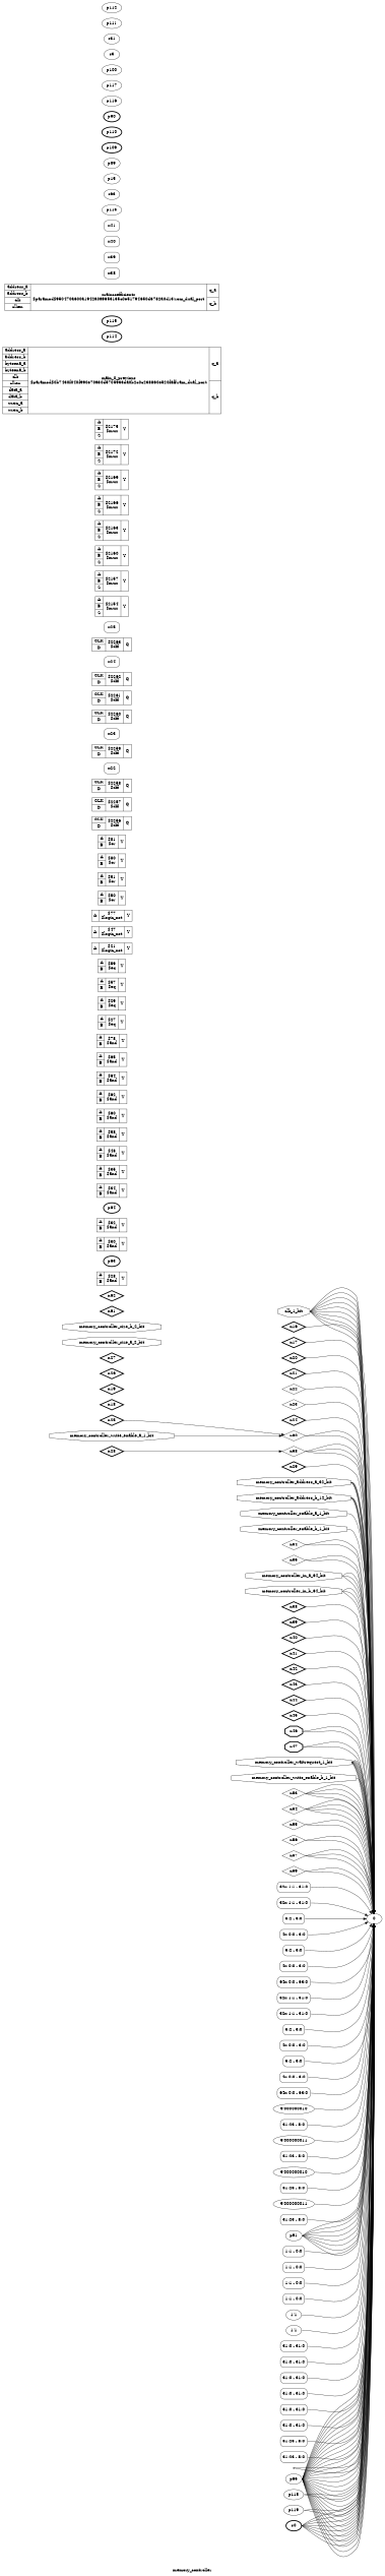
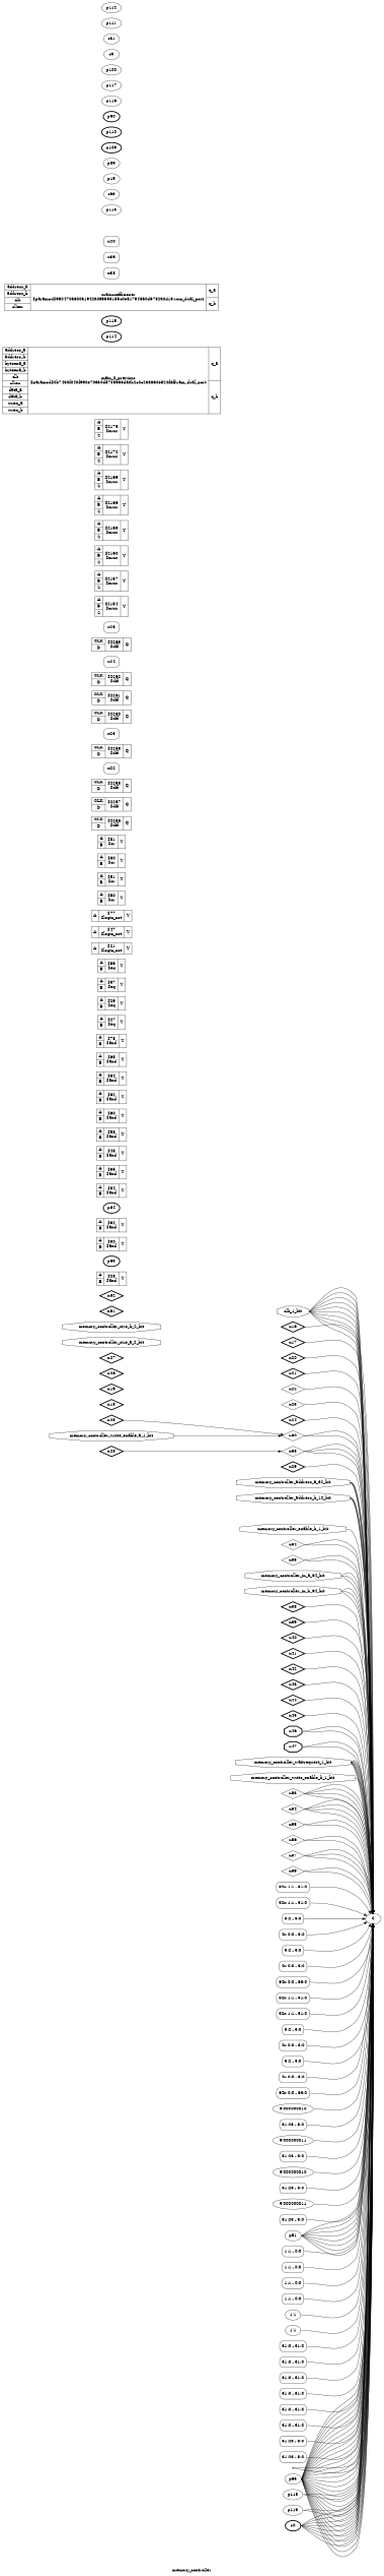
  digraph {
    fontname="DejaVu Serif"
    label=memory_controller
    rankdir=LR
    remincross=true
    node [fontname="DejaVu Serif" shape=record]
    edge [fontname="DejaVu Serif" tailport=e]
    n15 [color=black fontcolor=black label=clk_1_bit shape=octagon]
    0 [shape=""]
    n16 [color=black fontcolor=black shape=diamond style="setlinewidth(3)"]
    n17 [color=black fontcolor=black shape=diamond style="setlinewidth(3)"]
    n18 [color=black fontcolor=black shape=diamond style="setlinewidth(3)"]
    n19 [color=black fontcolor=black shape=diamond style="setlinewidth(3)"]
    n20 [color=black fontcolor=black shape=diamond style="setlinewidth(3)"]
    n21 [color=black fontcolor=black shape=diamond style="setlinewidth(3)"]
    n22 [color=black fontcolor=black shape=diamond]
    n23 [color=black fontcolor=black shape=diamond]
    n24 [color=black fontcolor=black shape=diamond style="setlinewidth(3)"]
    n25 [color=black fontcolor=black shape=diamond style="setlinewidth(3)"]
    n60 [color=black fontcolor=black shape=diamond]
    n26 [color=black fontcolor=black shape=diamond style="setlinewidth(3)"]
    n27 [color=black fontcolor=black shape=diamond style="setlinewidth(3)"]
    n28 [color=black fontcolor=black shape=diamond style="setlinewidth(3)"]
    n58 [color=black fontcolor=black shape=diamond]
    n29 [color=black fontcolor=black shape=diamond style="setlinewidth(3)"]
    n30 [color=black fontcolor=black label=memory_controller_address_a_32_bit shape=octagon]
    n31 [color=black fontcolor=black label=memory_controller_address_b_12_bit shape=octagon]
-   n32 [color=black fontcolor=black label=memory_controller_enable_a_1_bit shape=octagon]
    n33 [color=black fontcolor=black label=memory_controller_enable_b_1_bit shape=octagon]
    n34 [color=black fontcolor=black shape=diamond]
    n35 [color=black fontcolor=black shape=diamond]
    n36 [color=black fontcolor=black label=memory_controller_in_a_64_bit shape=octagon]
    n37 [color=black fontcolor=black label=memory_controller_in_b_64_bit shape=octagon]
    n38 [color=black fontcolor=black shape=diamond style="setlinewidth(3)"]
    n39 [color=black fontcolor=black shape=diamond style="setlinewidth(3)"]
    n40 [color=black fontcolor=black shape=diamond style="setlinewidth(3)"]
    n41 [color=black fontcolor=black shape=diamond style="setlinewidth(3)"]
    n42 [color=black fontcolor=black shape=diamond style="setlinewidth(3)"]
    n43 [color=black fontcolor=black shape=diamond style="setlinewidth(3)"]
    n44 [color=black fontcolor=black shape=diamond style="setlinewidth(3)"]
    n45 [color=black fontcolor=black shape=diamond style="setlinewidth(3)"]
    n46 [color=black fontcolor=black shape=octagon style="setlinewidth(3)"]
    n47 [color=black fontcolor=black shape=octagon style="setlinewidth(3)"]
    n48 [color=black fontcolor=black label=memory_controller_size_a_2_bit shape=octagon]
    n49 [color=black fontcolor=black label=memory_controller_size_b_2_bit shape=octagon]
    n50 [color=black fontcolor=black label=memory_controller_waitrequest_1_bit shape=octagon]
    n51 [color=black fontcolor=black label=memory_controller_write_enable_a_1_bit shape=octagon]
    n52 [color=black fontcolor=black label=memory_controller_write_enable_b_1_bit shape=octagon]
    n53 [color=black fontcolor=black shape=diamond]
    n54 [color=black fontcolor=black shape=diamond]
    n55 [color=black fontcolor=black shape=diamond]
    n56 [color=black fontcolor=black shape=diamond]
    n57 [color=black fontcolor=black shape=diamond]
    n59 [color=black fontcolor=black shape=diamond]
    n61 [color=black fontcolor=black shape=diamond style="setlinewidth(3)"]
    n62 [color=black fontcolor=black shape=diamond style="setlinewidth(3)"]
    c66 [label="{{<0p63> A|<0p64> B}|$28\n$and|{<0p65> Y}}"]
    x0 [label="<0s31> 32x 1:1 - 31:0 " style=rounded]
    p63 [arrowhead=odiamond arrowtail=odiamond color=black dir=both style="setlinewidth(3)" shape=""]
    c67 [label="{{<0p63> A|<0p64> B}|$30\n$and|{<0p65> Y}}"]
    x1 [label="<0s31> 32x 1:1 - 31:0 " style=rounded]
    c68 [label="{{<0p63> A|<0p64> B}|$32\n$and|{<0p65> Y}}"]
    x2 [label="<0s0> 5:2 - 3:0 " style=rounded]
    x3 [label="<0s3> 4x 0:0 - 3:0 " style=rounded]
    p64 [arrowhead=odiamond arrowtail=odiamond color=black dir=both style="setlinewidth(3)" shape=""]
    c69 [label="{{<0p63> A|<0p64> B}|$34\n$and|{<0p65> Y}}"]
    x4 [label="<0s0> 5:2 - 3:0 " style=rounded]
    x5 [label="<0s3> 4x 0:0 - 3:0 " style=rounded]
    c70 [label="{{<0p63> A|<0p64> B}|$35\n$and|{<0p65> Y}}"]
    c71 [label="{{<0p63> A|<0p64> B}|$48\n$and|{<0p65> Y}}"]
    x6 [label="<0s63> 64x 0:0 - 63:0 " style=rounded]
    c72 [label="{{<0p63> A|<0p64> B}|$58\n$and|{<0p65> Y}}"]
    x7 [label="<0s31> 32x 1:1 - 31:0 " style=rounded]
    c73 [label="{{<0p63> A|<0p64> B}|$60\n$and|{<0p65> Y}}"]
    x8 [label="<0s31> 32x 1:1 - 31:0 " style=rounded]
    c74 [label="{{<0p63> A|<0p64> B}|$62\n$and|{<0p65> Y}}"]
    x9 [label="<0s0> 5:2 - 3:0 " style=rounded]
    x10 [label="<0s3> 4x 0:0 - 3:0 " style=rounded]
    c75 [label="{{<0p63> A|<0p64> B}|$64\n$and|{<0p65> Y}}"]
    x11 [label="<0s0> 5:2 - 3:0 " style=rounded]
    x12 [label="<0s3> 4x 0:0 - 3:0 " style=rounded]
    c76 [label="{{<0p63> A|<0p64> B}|$65\n$and|{<0p65> Y}}"]
    c77 [label="{{<0p63> A|<0p64> B}|$78\n$and|{<0p65> Y}}"]
    x13 [label="<0s63> 64x 0:0 - 63:0 " style=rounded]
    v15 [label="9'000000010" shape=""]
    c78 [label="{{<0p63> A|<0p64> B}|$27\n$eq|{<0p65> Y}}"]
    x14 [label="<0s0> 31:23 - 8:0 " style=rounded]
    v17 [label="9'000000011" shape=""]
    c79 [label="{{<0p63> A|<0p64> B}|$29\n$eq|{<0p65> Y}}"]
    x16 [label="<0s0> 31:23 - 8:0 " style=rounded]
    v19 [label="9'000000010" shape=""]
    c80 [label="{{<0p63> A|<0p64> B}|$57\n$eq|{<0p65> Y}}"]
    x18 [label="<0s0> 31:23 - 8:0 " style=rounded]
    v21 [label="9'000000011" shape=""]
    c81 [label="{{<0p63> A|<0p64> B}|$59\n$eq|{<0p65> Y}}"]
    x20 [label="<0s0> 31:23 - 8:0 " style=rounded]
    c82 [label="{{<0p63> A}|$21\n$logic_not|{<0p65> Y}}"]
    c83 [label="{{<0p63> A}|$47\n$logic_not|{<0p65> Y}}"]
    c84 [label="{{<0p63> A}|$77\n$logic_not|{<0p65> Y}}"]
    c85 [label="{{<0p63> A|<0p64> B}|$50\n$or|{<0p65> Y}}"]
    c86 [label="{{<0p63> A|<0p64> B}|$51\n$or|{<0p65> Y}}"]
    c87 [label="{{<0p63> A|<0p64> B}|$80\n$or|{<0p65> Y}}"]
    c88 [label="{{<0p63> A|<0p64> B}|$81\n$or|{<0p65> Y}}"]
    c92 [label="{{<0p89> CLK|<0p90> D}|$2256\n$dff|{<0p91> Q}}"]
    c93 [label="{{<0p89> CLK|<0p90> D}|$2257\n$dff|{<0p91> Q}}"]
    c94 [label="{{<0p89> CLK|<0p90> D}|$2258\n$dff|{<0p91> Q}}"]
    x22 [arrowhead=odiamond arrowtail=odiamond color=black dir=both style=rounded]
    p91 [shape=""]
    c95 [label="{{<0p89> CLK|<0p90> D}|$2259\n$dff|{<0p91> Q}}"]
    x23 [arrowhead=odiamond arrowtail=odiamond color=black dir=both style=rounded]
    c96 [label="{{<0p89> CLK|<0p90> D}|$2260\n$dff|{<0p91> Q}}"]
    c97 [label="{{<0p89> CLK|<0p90> D}|$2261\n$dff|{<0p91> Q}}"]
    c98 [label="{{<0p89> CLK|<0p90> D}|$2262\n$dff|{<0p91> Q}}"]
    x24 [arrowhead=odiamond arrowtail=odiamond color=black dir=both style=rounded]
    c99 [label="{{<0p89> CLK|<0p90> D}|$2263\n$dff|{<0p91> Q}}"]
    x25 [arrowhead=odiamond arrowtail=odiamond color=black dir=both style=rounded]
    c101 [label="{{<0p63> A|<0p64> B|<0p100> S}|$2154\n$mux|{<0p65> Y}}"]
    c102 [label="{{<0p63> A|<0p64> B|<0p100> S}|$2157\n$mux|{<0p65> Y}}"]
    c103 [label="{{<0p63> A|<0p64> B|<0p100> S}|$2160\n$mux|{<0p65> Y}}"]
    x26 [label="<0s0> 1:1 - 0:0 " style=rounded]
    c104 [label="{{<0p63> A|<0p64> B|<0p100> S}|$2163\n$mux|{<0p65> Y}}"]
    x27 [label="<0s0> 1:1 - 0:0 " style=rounded]
    c105 [label="{{<0p63> A|<0p64> B|<0p100> S}|$2166\n$mux|{<0p65> Y}}"]
    c106 [label="{{<0p63> A|<0p64> B|<0p100> S}|$2169\n$mux|{<0p65> Y}}"]
    c107 [label="{{<0p63> A|<0p64> B|<0p100> S}|$2172\n$mux|{<0p65> Y}}"]
    x28 [label="<0s0> 1:1 - 0:0 " style=rounded]
    c108 [label="{{<0p63> A|<0p64> B|<0p100> S}|$2175\n$mux|{<0p65> Y}}"]
    x29 [label="<0s0> 1:1 - 0:0 " style=rounded]
    v30 [label="1'1" shape=""]
    v31 [label="1'1" shape=""]
    c120 [label="{{<0p109> address_a|<0p110> address_b|<0p111> byteena_a|<0p112> byteena_b|<0p15> clk|<0p113> clken|<0p114> data_a|<0p115> data_b|<0p116> wren_a|<0p117> wren_b}|main_0_previous\n$paramod$0b7430f040f990e70a30d5705933da0b2c0c238860e520f8ff\\ram_dual_port|{<0p118> q_a|<0p119> q_b}}"]
    x32 [label="<0s0> 31:0 - 31:0 " style=rounded]
    p114 [arrowhead=odiamond arrowtail=odiamond color=black dir=both style="setlinewidth(3)" shape=""]
    x33 [label="<0s0> 31:0 - 31:0 " style=rounded]
    p115 [arrowhead=odiamond arrowtail=odiamond color=black dir=both style="setlinewidth(3)" shape=""]
    c121 [label="{{<0p109> address_a|<0p110> address_b|<0p15> clk|<0p113> clken}|maincoefficients\n$paramod$950470a600a1942a0a9653135c0e51794650d6782a0d13\\rom_dual_port|{<0p118> q_a|<0p119> q_b}}"]
    x34 [label="<0s0> 31:0 - 31:0 " style=rounded]
    x35 [label="<0s0> 31:0 - 31:0 " style=rounded]
    x36 [label="<0s0> 31:0 - 31:0 " style=rounded]
    x37 [label="<0s0> 31:0 - 31:0 " style=rounded]
    x38 [color=black style=rounded]
    x39 [color=black style=rounded]
    x40 [color=black style=rounded]
-   x41 [color=black style=rounded]
    x42 [label="<0s0> 31:23 - 8:0 " style=rounded]
    x43 [label="<0s0> 31:23 - 8:0 " style=rounded]
    n10 [color=black shape=point]
    p65 [shape=""]
    p113 [color=black shape=""]
    s63 [color=black shape=""]
    p15 [color=black shape=""]
    p89 [color=black shape=""]
    p109 [color=black style="setlinewidth(3)" shape=""]
    p110 [color=black style="setlinewidth(3)" shape=""]
    p90 [color=black style="setlinewidth(3)" shape=""]
    p118 [shape=""]
    p119 [shape=""]
    p116 [color=black shape=""]
    p117 [color=black shape=""]
    s0 [color=black style="setlinewidth(3)" shape=""]
    p100 [color=black shape=""]
    s3 [color=black shape=""]
    s31 [color=black shape=""]
    p111 [color=black shape=""]
    p112 [color=black shape=""]
    n15 -> 0
    n15 -> 0
    n15 -> 0
    n15 -> 0
    n15 -> 0
    n15 -> 0
    n15 -> 0
    n15 -> 0
    n15 -> 0
    n15 -> 0
    n16 -> 0
    n17 -> 0
    n20 -> 0
    n21 -> 0
    n22 -> 0
    n23 -> 0
    n24 -> 0
    n25 -> n60
    n60 -> 0
    n60 -> 0
    n28 -> n58
    n58 -> 0
    n58 -> 0
    n58 -> 0
    n29 -> 0
    n30 -> 0
    n30 -> 0
    n30 -> 0
    n30 -> 0
    n30 -> 0
    n31 -> 0
    n31 -> 0
    n31 -> 0
    n31 -> 0
    n31 -> 0
-   n32 -> 0
    n33 -> 0
    n34 -> 0
    n34 -> 0
    n35 -> 0
    n35 -> 0
    n36 -> 0
    n36 -> 0
    n36 -> 0
    n37 -> 0
    n37 -> 0
    n37 -> 0
    n38 -> 0
    n39 -> 0
    n40 -> 0
    n41 -> 0
    n42 -> 0
    n43 -> 0
    n44 -> 0
    n45 -> 0
    n46 -> 0
    n46 -> 0
    n47 -> 0
    n47 -> 0
    n50 -> 0
    n50 -> 0
    n50 -> 0
    n50 -> 0
    n50 -> 0
    n50 -> 0
    n50 -> 0
    n50 -> 0
    n50 -> 0
    n51 -> n60
    n52 -> 0
    n53 -> 0
    n53 -> 0
    n53 -> 0
    n53 -> 0
    n54 -> 0
    n54 -> 0
    n54 -> 0
    n54 -> 0
    n55 -> 0
    n55 -> 0
    n56 -> 0
    n56 -> 0
    n57 -> 0
    n57 -> 0
    n57 -> 0
    n59 -> 0
    n59 -> 0
    x0 -> 0
    x1 -> 0
    x2 -> 0
    x3 -> 0
    x4 -> 0
    x5 -> 0
    x6 -> 0
    x7 -> 0
    x8 -> 0
    x9 -> 0
    x10 -> 0
    x11 -> 0
    x12 -> 0
    x13 -> 0
    v15 -> 0
    x14 -> 0
    v17 -> 0
    x16 -> 0
    v19 -> 0
    x18 -> 0
    v21 -> 0
    x20 -> 0
    p91 -> 0
    p91 -> 0
    p91 -> 0
    p91 -> 0
    p91 -> 0
    p91 -> 0
    p91 -> 0
    p91 -> 0
    x26 -> 0
    x27 -> 0
    x28 -> 0
    x29 -> 0
    v30 -> 0
    v31 -> 0
    x32 -> 0
    x33 -> 0
    x34 -> 0
    x35 -> 0
    x36 -> 0
    x37 -> 0
    x42 -> 0
    x43 -> 0
    n10 -> 0
    n10 -> 0
    p65 -> 0
    p65 -> 0
    p65 -> 0
    p65 -> 0
    p65 -> 0
    p65 -> 0
    p65 -> 0
    p65 -> 0
    p65 -> 0
    p65 -> 0
    p65 -> 0
    p65 -> 0
    p65 -> 0
    p65 -> 0
    p65 -> 0
    p65 -> 0
    p65 -> 0
    p65 -> 0
    p65 -> 0
    p65 -> 0
    p65 -> 0
    p65 -> 0
    p65 -> 0
    p65 -> 0
    p65 -> 0
    p65 -> 0
    p65 -> 0
    p65 -> 0
    p65 -> 0
    p65 -> 0
    p65 -> 0
    p118 -> 0
    p118 -> 0
    p119 -> 0
    p119 -> 0
    s0 -> 0
    s0 -> 0
    s0 -> 0
    s0 -> 0
    s0 -> 0
    s0 -> 0
    s0 -> 0
    s0 -> 0
  }
